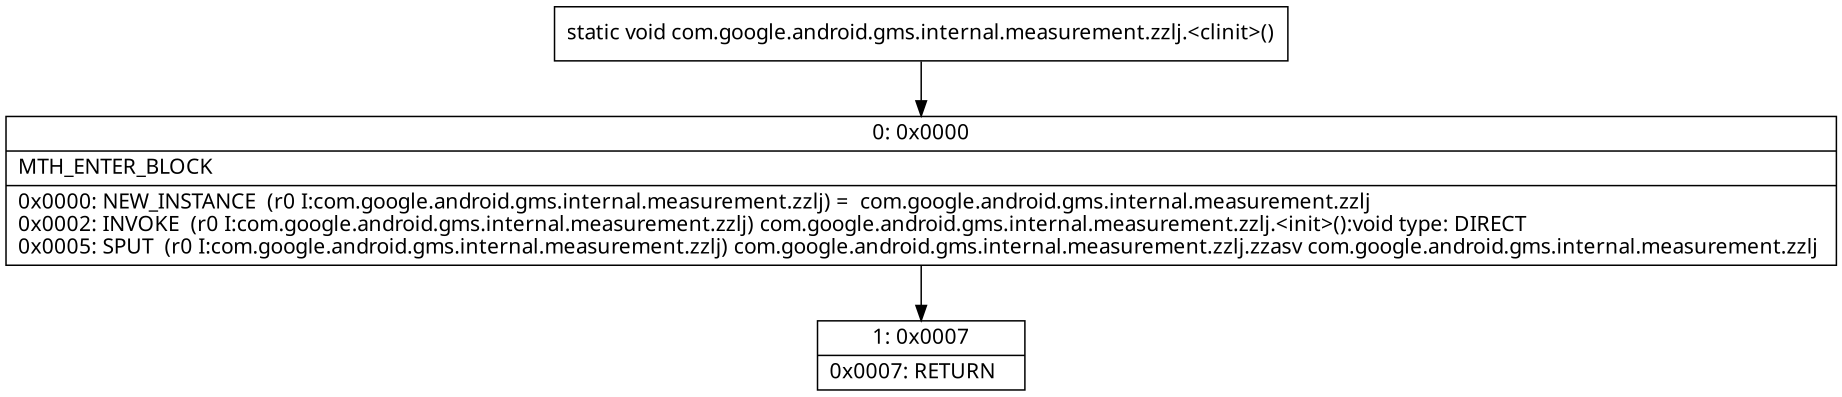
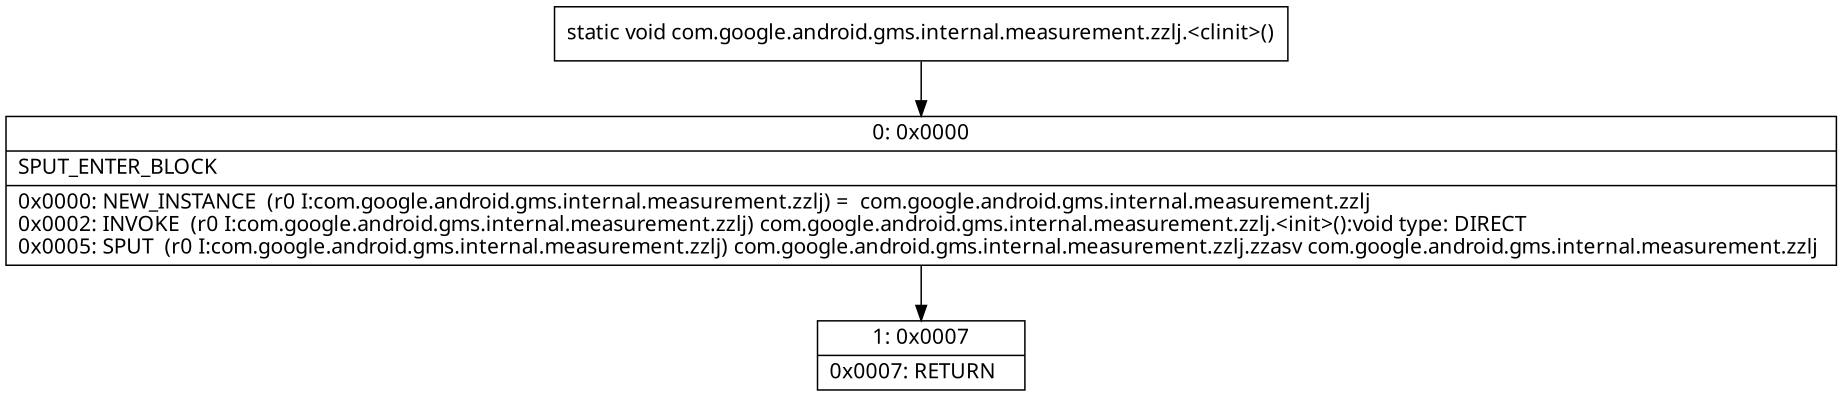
  digraph {
    fontname="Noto Sans"
    node [shape=record fontname="Noto Sans"]
    edge [fontname="Noto Sans"]
-   n1 [label="{0\:\ 0x0000|MTH_ENTER_BLOCK\l|0x0000: NEW_INSTANCE  (r0 I:com.google.android.gms.internal.measurement.zzlj) =  com.google.android.gms.internal.measurement.zzlj \l0x0002: INVOKE  (r0 I:com.google.android.gms.internal.measurement.zzlj) com.google.android.gms.internal.measurement.zzlj.\<init\>():void type: DIRECT \l0x0005: SPUT  (r0 I:com.google.android.gms.internal.measurement.zzlj) com.google.android.gms.internal.measurement.zzlj.zzasv com.google.android.gms.internal.measurement.zzlj \l}"]
+   n1 [label="{0\:\ 0x0000|SPUT_ENTER_BLOCK\l|0x0000: NEW_INSTANCE  (r0 I:com.google.android.gms.internal.measurement.zzlj) =  com.google.android.gms.internal.measurement.zzlj \l0x0002: INVOKE  (r0 I:com.google.android.gms.internal.measurement.zzlj) com.google.android.gms.internal.measurement.zzlj.\<init\>():void type: DIRECT \l0x0005: SPUT  (r0 I:com.google.android.gms.internal.measurement.zzlj) com.google.android.gms.internal.measurement.zzlj.zzasv com.google.android.gms.internal.measurement.zzlj \l}"]
    n2 [label="{1\:\ 0x0007|0x0007: RETURN   \l}"]
    n3 [label="{static void com.google.android.gms.internal.measurement.zzlj.\<clinit\>() }"]
    n1 -> n2
    n3 -> n1
  }
